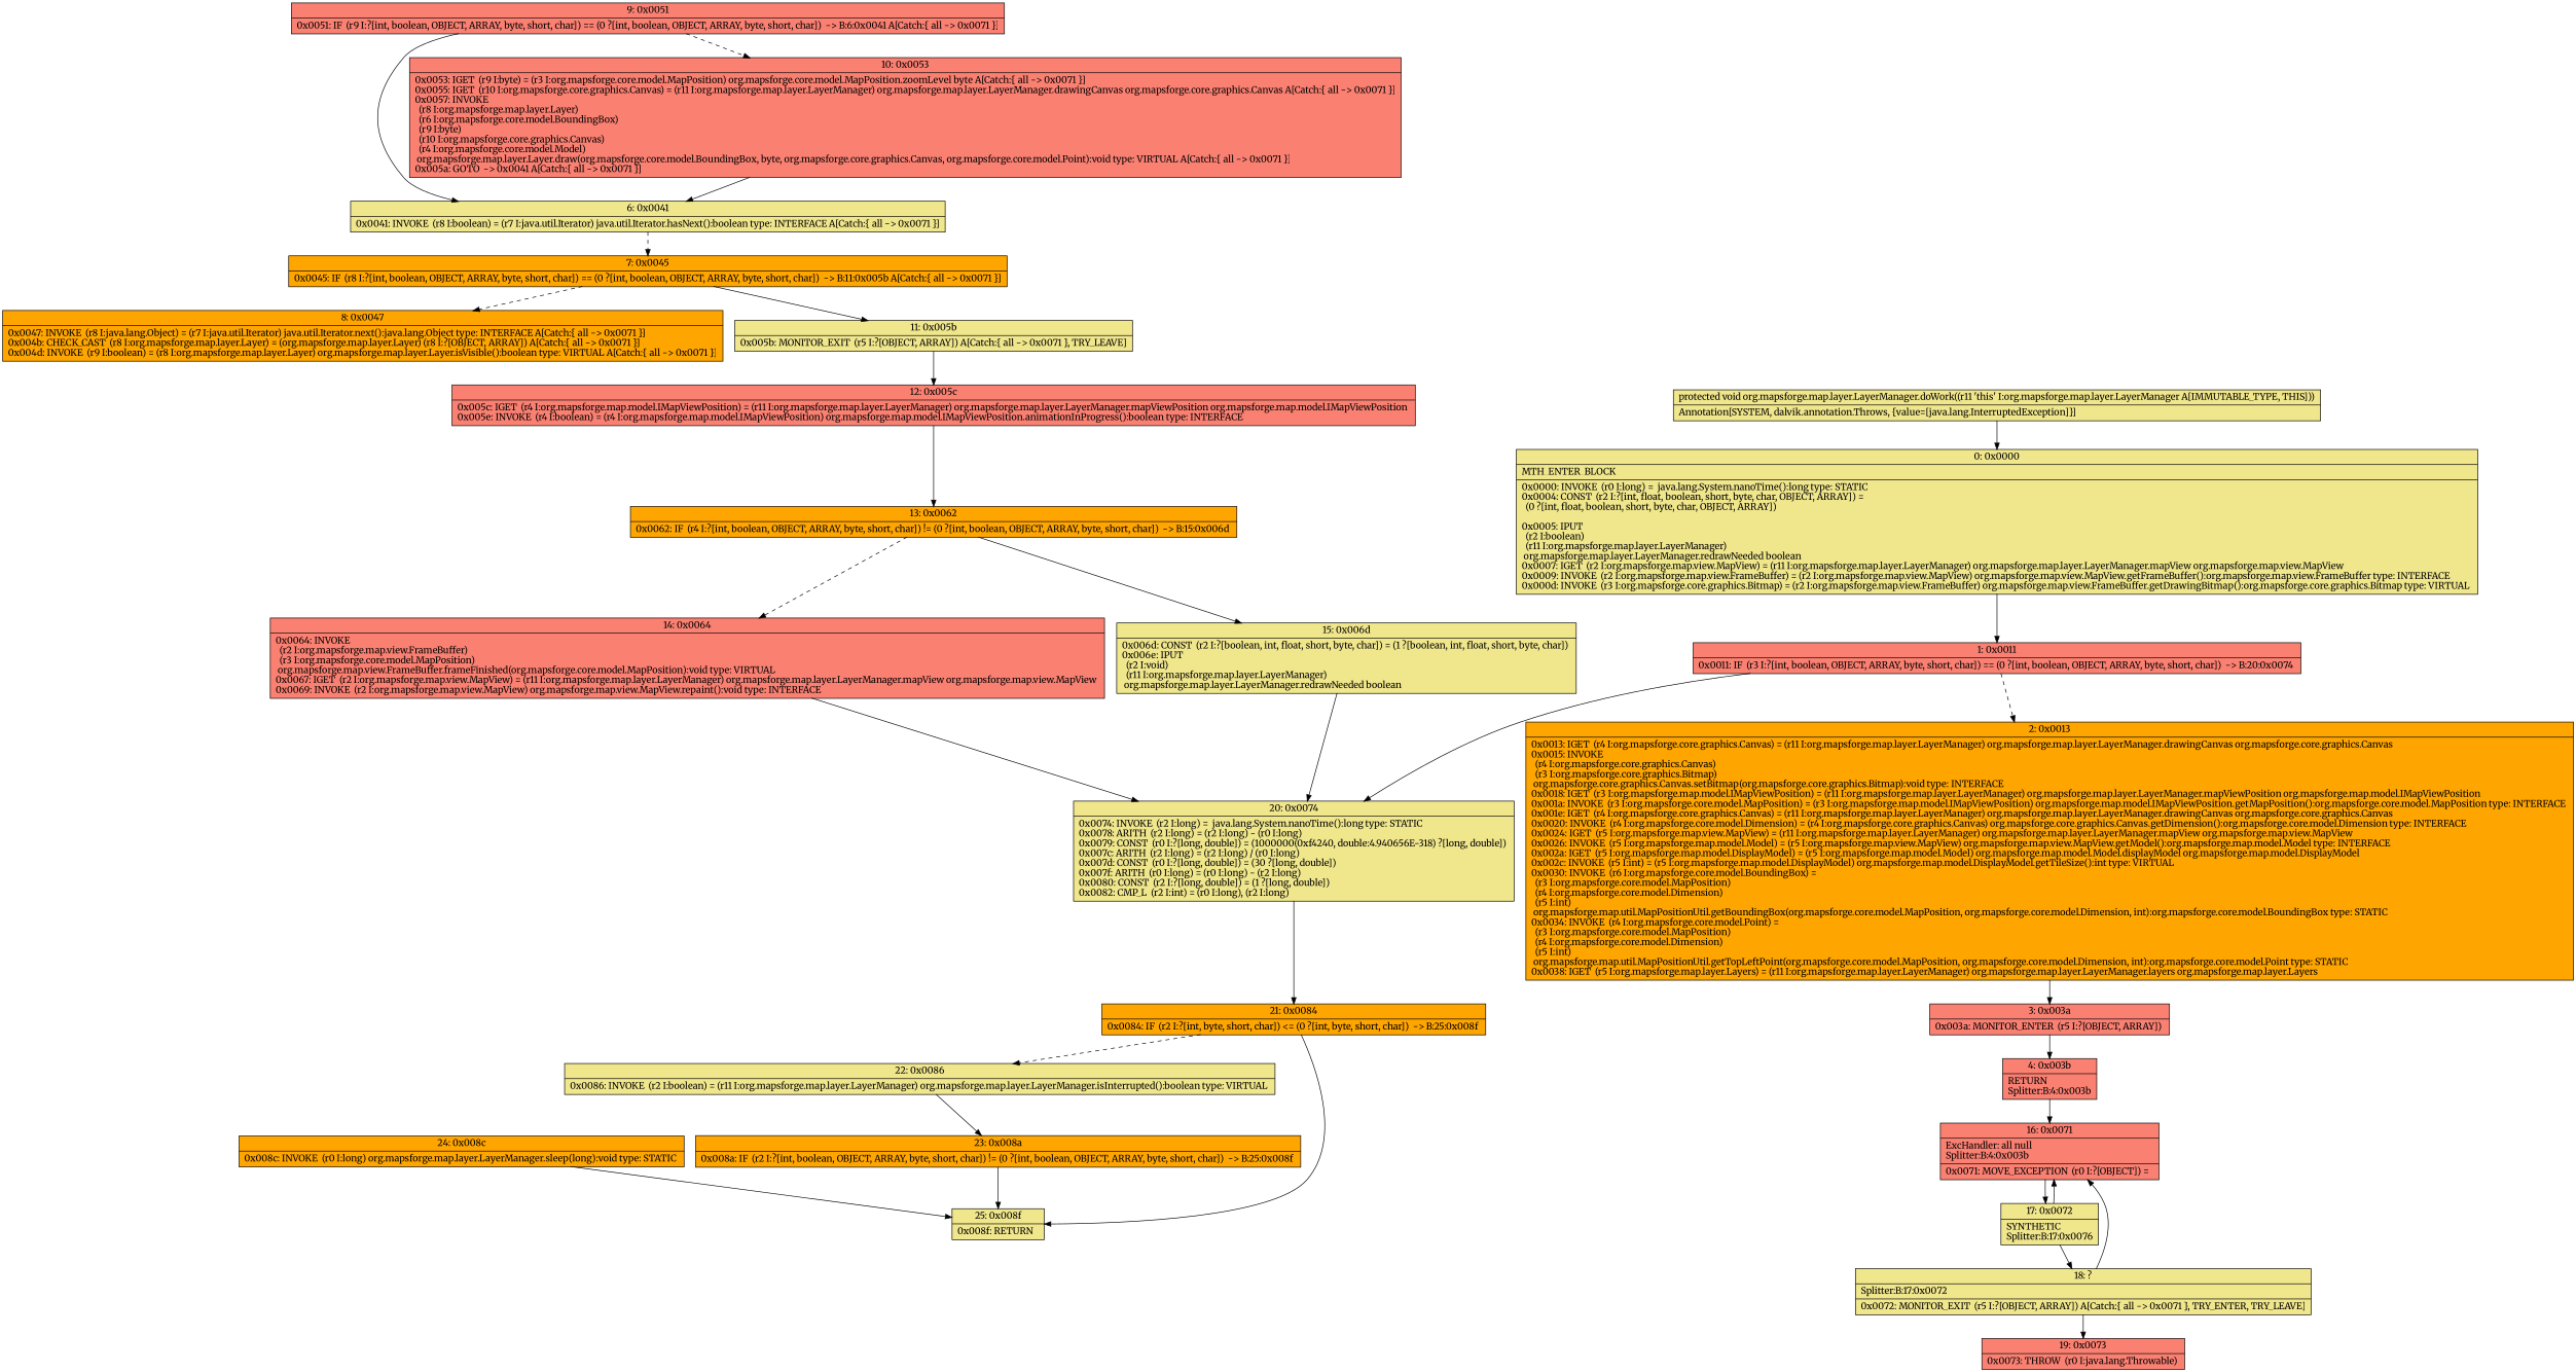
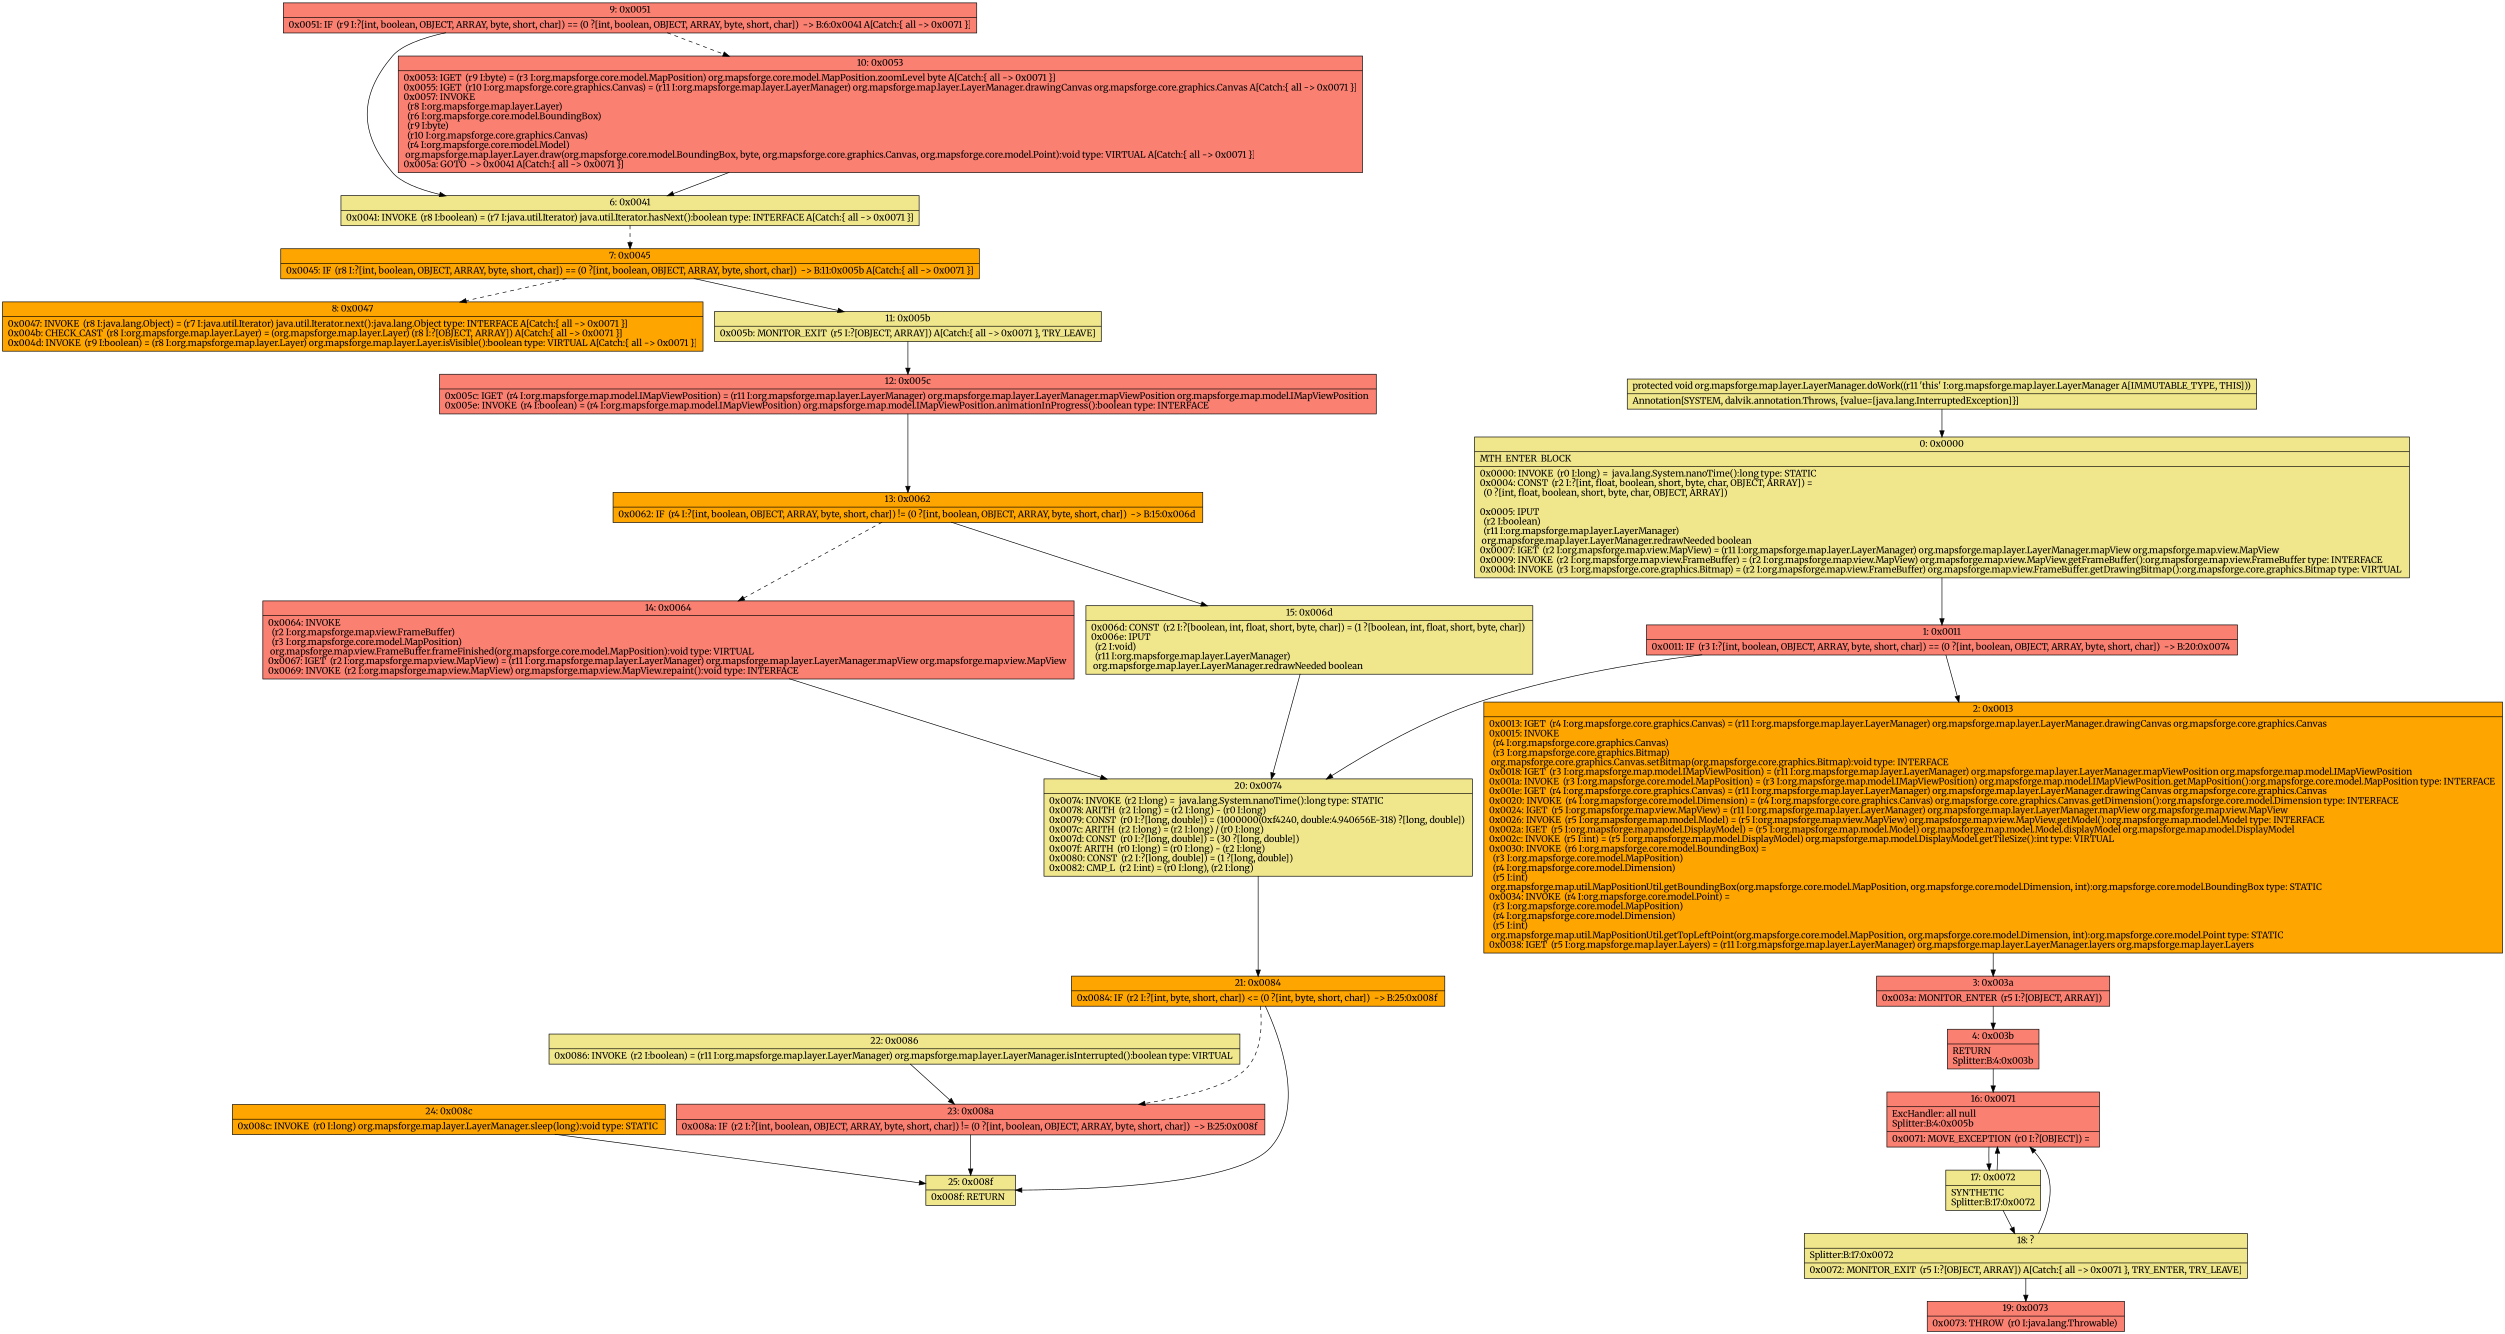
  digraph {
    fontname=Merriweather
    node [fillcolor=khaki fontname=Merriweather shape=record style=filled]
    edge [fontname=Merriweather]
    n1 [label="{0\:\ 0x0000|MTH_ENTER_BLOCK\l|0x0000: INVOKE  (r0 I:long) =  java.lang.System.nanoTime():long type: STATIC \l0x0004: CONST  (r2 I:?[int, float, boolean, short, byte, char, OBJECT, ARRAY]) = \l  (0 ?[int, float, boolean, short, byte, char, OBJECT, ARRAY])\l \l0x0005: IPUT  \l  (r2 I:boolean)\l  (r11 I:org.mapsforge.map.layer.LayerManager)\l org.mapsforge.map.layer.LayerManager.redrawNeeded boolean \l0x0007: IGET  (r2 I:org.mapsforge.map.view.MapView) = (r11 I:org.mapsforge.map.layer.LayerManager) org.mapsforge.map.layer.LayerManager.mapView org.mapsforge.map.view.MapView \l0x0009: INVOKE  (r2 I:org.mapsforge.map.view.FrameBuffer) = (r2 I:org.mapsforge.map.view.MapView) org.mapsforge.map.view.MapView.getFrameBuffer():org.mapsforge.map.view.FrameBuffer type: INTERFACE \l0x000d: INVOKE  (r3 I:org.mapsforge.core.graphics.Bitmap) = (r2 I:org.mapsforge.map.view.FrameBuffer) org.mapsforge.map.view.FrameBuffer.getDrawingBitmap():org.mapsforge.core.graphics.Bitmap type: VIRTUAL \l}"]
    n2 [fillcolor=salmon label="{1\:\ 0x0011|0x0011: IF  (r3 I:?[int, boolean, OBJECT, ARRAY, byte, short, char]) == (0 ?[int, boolean, OBJECT, ARRAY, byte, short, char])  \-\> B:20:0x0074 \l}"]
    n3 [fillcolor=orange label="{2\:\ 0x0013|0x0013: IGET  (r4 I:org.mapsforge.core.graphics.Canvas) = (r11 I:org.mapsforge.map.layer.LayerManager) org.mapsforge.map.layer.LayerManager.drawingCanvas org.mapsforge.core.graphics.Canvas \l0x0015: INVOKE  \l  (r4 I:org.mapsforge.core.graphics.Canvas)\l  (r3 I:org.mapsforge.core.graphics.Bitmap)\l org.mapsforge.core.graphics.Canvas.setBitmap(org.mapsforge.core.graphics.Bitmap):void type: INTERFACE \l0x0018: IGET  (r3 I:org.mapsforge.map.model.IMapViewPosition) = (r11 I:org.mapsforge.map.layer.LayerManager) org.mapsforge.map.layer.LayerManager.mapViewPosition org.mapsforge.map.model.IMapViewPosition \l0x001a: INVOKE  (r3 I:org.mapsforge.core.model.MapPosition) = (r3 I:org.mapsforge.map.model.IMapViewPosition) org.mapsforge.map.model.IMapViewPosition.getMapPosition():org.mapsforge.core.model.MapPosition type: INTERFACE \l0x001e: IGET  (r4 I:org.mapsforge.core.graphics.Canvas) = (r11 I:org.mapsforge.map.layer.LayerManager) org.mapsforge.map.layer.LayerManager.drawingCanvas org.mapsforge.core.graphics.Canvas \l0x0020: INVOKE  (r4 I:org.mapsforge.core.model.Dimension) = (r4 I:org.mapsforge.core.graphics.Canvas) org.mapsforge.core.graphics.Canvas.getDimension():org.mapsforge.core.model.Dimension type: INTERFACE \l0x0024: IGET  (r5 I:org.mapsforge.map.view.MapView) = (r11 I:org.mapsforge.map.layer.LayerManager) org.mapsforge.map.layer.LayerManager.mapView org.mapsforge.map.view.MapView \l0x0026: INVOKE  (r5 I:org.mapsforge.map.model.Model) = (r5 I:org.mapsforge.map.view.MapView) org.mapsforge.map.view.MapView.getModel():org.mapsforge.map.model.Model type: INTERFACE \l0x002a: IGET  (r5 I:org.mapsforge.map.model.DisplayModel) = (r5 I:org.mapsforge.map.model.Model) org.mapsforge.map.model.Model.displayModel org.mapsforge.map.model.DisplayModel \l0x002c: INVOKE  (r5 I:int) = (r5 I:org.mapsforge.map.model.DisplayModel) org.mapsforge.map.model.DisplayModel.getTileSize():int type: VIRTUAL \l0x0030: INVOKE  (r6 I:org.mapsforge.core.model.BoundingBox) = \l  (r3 I:org.mapsforge.core.model.MapPosition)\l  (r4 I:org.mapsforge.core.model.Dimension)\l  (r5 I:int)\l org.mapsforge.map.util.MapPositionUtil.getBoundingBox(org.mapsforge.core.model.MapPosition, org.mapsforge.core.model.Dimension, int):org.mapsforge.core.model.BoundingBox type: STATIC \l0x0034: INVOKE  (r4 I:org.mapsforge.core.model.Point) = \l  (r3 I:org.mapsforge.core.model.MapPosition)\l  (r4 I:org.mapsforge.core.model.Dimension)\l  (r5 I:int)\l org.mapsforge.map.util.MapPositionUtil.getTopLeftPoint(org.mapsforge.core.model.MapPosition, org.mapsforge.core.model.Dimension, int):org.mapsforge.core.model.Point type: STATIC \l0x0038: IGET  (r5 I:org.mapsforge.map.layer.Layers) = (r11 I:org.mapsforge.map.layer.LayerManager) org.mapsforge.map.layer.LayerManager.layers org.mapsforge.map.layer.Layers \l}"]
    n4 [label="{20\:\ 0x0074|0x0074: INVOKE  (r2 I:long) =  java.lang.System.nanoTime():long type: STATIC \l0x0078: ARITH  (r2 I:long) = (r2 I:long) \- (r0 I:long) \l0x0079: CONST  (r0 I:?[long, double]) = (1000000(0xf4240, double:4.940656E\-318) ?[long, double]) \l0x007c: ARITH  (r2 I:long) = (r2 I:long) \/ (r0 I:long) \l0x007d: CONST  (r0 I:?[long, double]) = (30 ?[long, double]) \l0x007f: ARITH  (r0 I:long) = (r0 I:long) \- (r2 I:long) \l0x0080: CONST  (r2 I:?[long, double]) = (1 ?[long, double]) \l0x0082: CMP_L  (r2 I:int) = (r0 I:long), (r2 I:long) \l}"]
    n5 [fillcolor=salmon label="{3\:\ 0x003a|0x003a: MONITOR_ENTER  (r5 I:?[OBJECT, ARRAY]) \l}"]
    n6 [fillcolor=orange label="{21\:\ 0x0084|0x0084: IF  (r2 I:?[int, byte, short, char]) \<= (0 ?[int, byte, short, char])  \-\> B:25:0x008f \l}"]
    n7 [fillcolor=salmon label="{4\:\ 0x003b|RETURN\lSplitter:B:4:0x003b\l}"]
-   n8 [fillcolor=salmon label="{16\:\ 0x0071|ExcHandler: all null\lSplitter:B:4:0x003b\l|0x0071: MOVE_EXCEPTION  (r0 I:?[OBJECT]) =  \l}"]
-   n9 [label="{17\:\ 0x0072|SYNTHETIC\lSplitter:B:17:0x0076\l}"]
+   n8 [fillcolor=salmon label="{16\:\ 0x0071|ExcHandler: all null\lSplitter:B:4:0x005b\l|0x0071: MOVE_EXCEPTION  (r0 I:?[OBJECT]) =  \l}"]
+   n9 [label="{17\:\ 0x0072|SYNTHETIC\lSplitter:B:17:0x0072\l}"]
    n10 [label="{6\:\ 0x0041|0x0041: INVOKE  (r8 I:boolean) = (r7 I:java.util.Iterator) java.util.Iterator.hasNext():boolean type: INTERFACE A[Catch:\{ all \-\> 0x0071 \}]\l}"]
    n11 [fillcolor=orange label="{7\:\ 0x0045|0x0045: IF  (r8 I:?[int, boolean, OBJECT, ARRAY, byte, short, char]) == (0 ?[int, boolean, OBJECT, ARRAY, byte, short, char])  \-\> B:11:0x005b A[Catch:\{ all \-\> 0x0071 \}]\l}"]
    n12 [fillcolor=orange label="{8\:\ 0x0047|0x0047: INVOKE  (r8 I:java.lang.Object) = (r7 I:java.util.Iterator) java.util.Iterator.next():java.lang.Object type: INTERFACE A[Catch:\{ all \-\> 0x0071 \}]\l0x004b: CHECK_CAST  (r8 I:org.mapsforge.map.layer.Layer) = (org.mapsforge.map.layer.Layer) (r8 I:?[OBJECT, ARRAY]) A[Catch:\{ all \-\> 0x0071 \}]\l0x004d: INVOKE  (r9 I:boolean) = (r8 I:org.mapsforge.map.layer.Layer) org.mapsforge.map.layer.Layer.isVisible():boolean type: VIRTUAL A[Catch:\{ all \-\> 0x0071 \}]\l}"]
    n13 [label="{11\:\ 0x005b|0x005b: MONITOR_EXIT  (r5 I:?[OBJECT, ARRAY]) A[Catch:\{ all \-\> 0x0071 \}, TRY_LEAVE]\l}"]
    n14 [fillcolor=salmon label="{12\:\ 0x005c|0x005c: IGET  (r4 I:org.mapsforge.map.model.IMapViewPosition) = (r11 I:org.mapsforge.map.layer.LayerManager) org.mapsforge.map.layer.LayerManager.mapViewPosition org.mapsforge.map.model.IMapViewPosition \l0x005e: INVOKE  (r4 I:boolean) = (r4 I:org.mapsforge.map.model.IMapViewPosition) org.mapsforge.map.model.IMapViewPosition.animationInProgress():boolean type: INTERFACE \l}"]
    n15 [fillcolor=salmon label="{9\:\ 0x0051|0x0051: IF  (r9 I:?[int, boolean, OBJECT, ARRAY, byte, short, char]) == (0 ?[int, boolean, OBJECT, ARRAY, byte, short, char])  \-\> B:6:0x0041 A[Catch:\{ all \-\> 0x0071 \}]\l}"]
    n16 [fillcolor=salmon label="{10\:\ 0x0053|0x0053: IGET  (r9 I:byte) = (r3 I:org.mapsforge.core.model.MapPosition) org.mapsforge.core.model.MapPosition.zoomLevel byte A[Catch:\{ all \-\> 0x0071 \}]\l0x0055: IGET  (r10 I:org.mapsforge.core.graphics.Canvas) = (r11 I:org.mapsforge.map.layer.LayerManager) org.mapsforge.map.layer.LayerManager.drawingCanvas org.mapsforge.core.graphics.Canvas A[Catch:\{ all \-\> 0x0071 \}]\l0x0057: INVOKE  \l  (r8 I:org.mapsforge.map.layer.Layer)\l  (r6 I:org.mapsforge.core.model.BoundingBox)\l  (r9 I:byte)\l  (r10 I:org.mapsforge.core.graphics.Canvas)\l  (r4 I:org.mapsforge.core.model.Model)\l org.mapsforge.map.layer.Layer.draw(org.mapsforge.core.model.BoundingBox, byte, org.mapsforge.core.graphics.Canvas, org.mapsforge.core.model.Point):void type: VIRTUAL A[Catch:\{ all \-\> 0x0071 \}]\l0x005a: GOTO  \-\> 0x0041 A[Catch:\{ all \-\> 0x0071 \}]\l}"]
    n17 [fillcolor=orange label="{13\:\ 0x0062|0x0062: IF  (r4 I:?[int, boolean, OBJECT, ARRAY, byte, short, char]) != (0 ?[int, boolean, OBJECT, ARRAY, byte, short, char])  \-\> B:15:0x006d \l}"]
    n18 [fillcolor=salmon label="{14\:\ 0x0064|0x0064: INVOKE  \l  (r2 I:org.mapsforge.map.view.FrameBuffer)\l  (r3 I:org.mapsforge.core.model.MapPosition)\l org.mapsforge.map.view.FrameBuffer.frameFinished(org.mapsforge.core.model.MapPosition):void type: VIRTUAL \l0x0067: IGET  (r2 I:org.mapsforge.map.view.MapView) = (r11 I:org.mapsforge.map.layer.LayerManager) org.mapsforge.map.layer.LayerManager.mapView org.mapsforge.map.view.MapView \l0x0069: INVOKE  (r2 I:org.mapsforge.map.view.MapView) org.mapsforge.map.view.MapView.repaint():void type: INTERFACE \l}"]
    n19 [label="{15\:\ 0x006d|0x006d: CONST  (r2 I:?[boolean, int, float, short, byte, char]) = (1 ?[boolean, int, float, short, byte, char]) \l0x006e: IPUT  \l  (r2 I:void)\l  (r11 I:org.mapsforge.map.layer.LayerManager)\l org.mapsforge.map.layer.LayerManager.redrawNeeded boolean \l}"]
    n20 [label="{18\:\ ?|Splitter:B:17:0x0072\l|0x0072: MONITOR_EXIT  (r5 I:?[OBJECT, ARRAY]) A[Catch:\{ all \-\> 0x0071 \}, TRY_ENTER, TRY_LEAVE]\l}"]
    n21 [fillcolor=salmon label="{19\:\ 0x0073|0x0073: THROW  (r0 I:java.lang.Throwable) \l}"]
    n22 [label="{22\:\ 0x0086|0x0086: INVOKE  (r2 I:boolean) = (r11 I:org.mapsforge.map.layer.LayerManager) org.mapsforge.map.layer.LayerManager.isInterrupted():boolean type: VIRTUAL \l}"]
    n23 [label="{25\:\ 0x008f|0x008f: RETURN   \l}"]
-   n24 [fillcolor=orange label="{23\:\ 0x008a|0x008a: IF  (r2 I:?[int, boolean, OBJECT, ARRAY, byte, short, char]) != (0 ?[int, boolean, OBJECT, ARRAY, byte, short, char])  \-\> B:25:0x008f \l}"]
+   n24 [fillcolor=salmon label="{23\:\ 0x008a|0x008a: IF  (r2 I:?[int, boolean, OBJECT, ARRAY, byte, short, char]) != (0 ?[int, boolean, OBJECT, ARRAY, byte, short, char])  \-\> B:25:0x008f \l}"]
    n25 [fillcolor=orange label="{24\:\ 0x008c|0x008c: INVOKE  (r0 I:long) org.mapsforge.map.layer.LayerManager.sleep(long):void type: STATIC \l}"]
    n26 [label="{protected void org.mapsforge.map.layer.LayerManager.doWork((r11 'this' I:org.mapsforge.map.layer.LayerManager A[IMMUTABLE_TYPE, THIS]))  | Annotation[SYSTEM, dalvik.annotation.Throws, \{value=[java.lang.InterruptedException]\}]\l}"]
    n1 -> n2
-   n2 -> n3 [style=dashed]
+   n2 -> n3 [style=solid]
    n2 -> n4
    n3 -> n5
    n4 -> n6
    n5 -> n7
-   n6 -> n22 [style=dashed]
+   n6 -> n24 [style=dashed]
    n6 -> n23
    n7 -> n8
    n8 -> n9
    n9 -> n8
    n9 -> n20
    n10 -> n11 [style=dashed]
    n11 -> n12 [style=dashed]
    n11 -> n13
    n13 -> n14
    n14 -> n17
    n15 -> n10
    n15 -> n16 [style=dashed]
    n16 -> n10
    n17 -> n18 [style=dashed]
    n17 -> n19
    n18 -> n4
    n19 -> n4
    n20 -> n8
    n20 -> n21
    n22 -> n24
    n24 -> n23
    n25 -> n23
    n26 -> n1
  }
